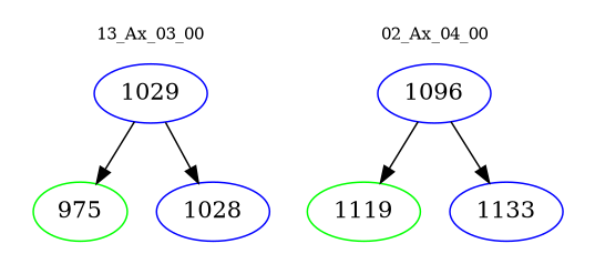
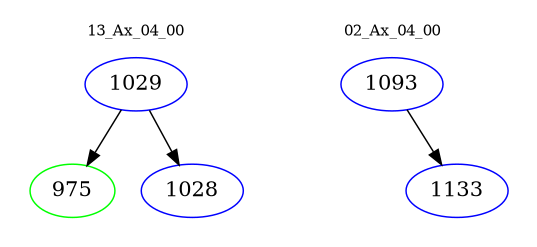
  digraph {
    node [color=blue]
    edge [color=black]
    n1 [label=1029]
    n2 [color=green label=975]
    n3 [label=1028]
-   n4 [label=1096]
-   n5 [color=green label=1119]
+   n4 [label=1093]
    n6 [label=1133]
    subgraph cluster_1 {
      color=white
      fontsize=10
-     label="13_Ax_03_00"
+     label="13_Ax_04_00"
      n1
      n2
      n3
    }
    subgraph cluster_2 {
      color=white
      fontsize=10
      label="02_Ax_04_00"
      n4
-     n5
      n6
    }
    n1 -> n2
    n1 -> n3
-   n4 -> n5
    n4 -> n6
  }
